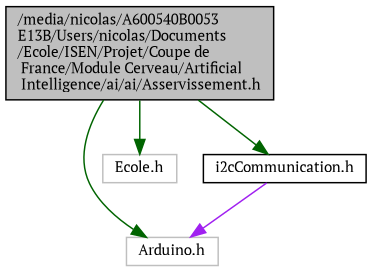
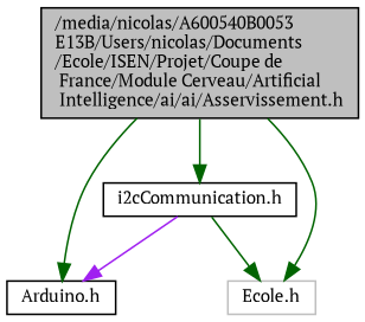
  digraph {
    fontname="PT Serif"
    node [color=black fillcolor=white fontname="PT Serif" fontsize=10 shape=record style=filled]
    edge [color=darkgreen fontname="PT Serif" fontsize=10 labelfontname=Helvetica labelfontsize=10 style=solid]
    n1 [fillcolor=grey75 fontcolor=black height=0.2 label="/media/nicolas/A600540B0053\lE13B/Users/nicolas/Documents\l/Ecole/ISEN/Projet/Coupe de\l France/Module Cerveau/Artificial\l Intelligence/ai/ai/Asservissement.h" width=0.4]
-   n2 [color=grey75 height=0.2 label="Arduino.h" width=0.4]
+   n2 [height=0.2 label="Arduino.h" width=0.4]
    n3 [color=grey75 height=0.2 label="Ecole.h" width=0.4]
    n4 [height=0.2 label="i2cCommunication.h" width=0.4]
    n1 -> n2
    n1 -> n3
    n1 -> n4
    n4 -> n2 [color=purple]
+   n4 -> n3
  }
